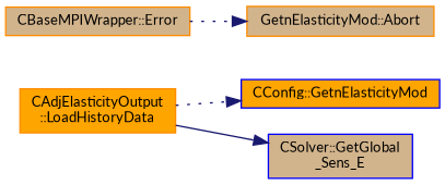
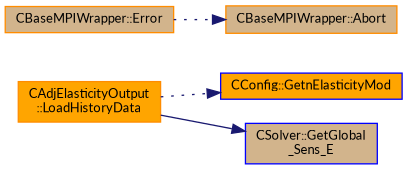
  digraph {
    fontname=Lato
    rankdir=LR
    node [color=darkorange fillcolor=tan fontname=Lato fontsize=10 shape=record style=filled]
    edge [color=midnightblue fontname=Lato fontsize=10 labelfontname=Helvetica labelfontsize=10 style=dotted]
    n1 [fillcolor=orange fontcolor=black height=0.2 label="CAdjElasticityOutput\l::LoadHistoryData" width=0.4]
    n2 [color=blue fillcolor=orange height=0.2 label="CConfig::GetnElasticityMod" width=0.4]
    n3 [color=blue height=0.2 label="CSolver::GetGlobal\l_Sens_E" width=0.4]
    n4 [height=0.2 label="CBaseMPIWrapper::Error" width=0.4]
-   n5 [height=0.2 label="GetnElasticityMod::Abort" width=0.4]
+   n5 [height=0.2 label="CBaseMPIWrapper::Abort" width=0.4]
    n1 -> n2
    n1 -> n3 [style=solid]
    n4 -> n5
  }
